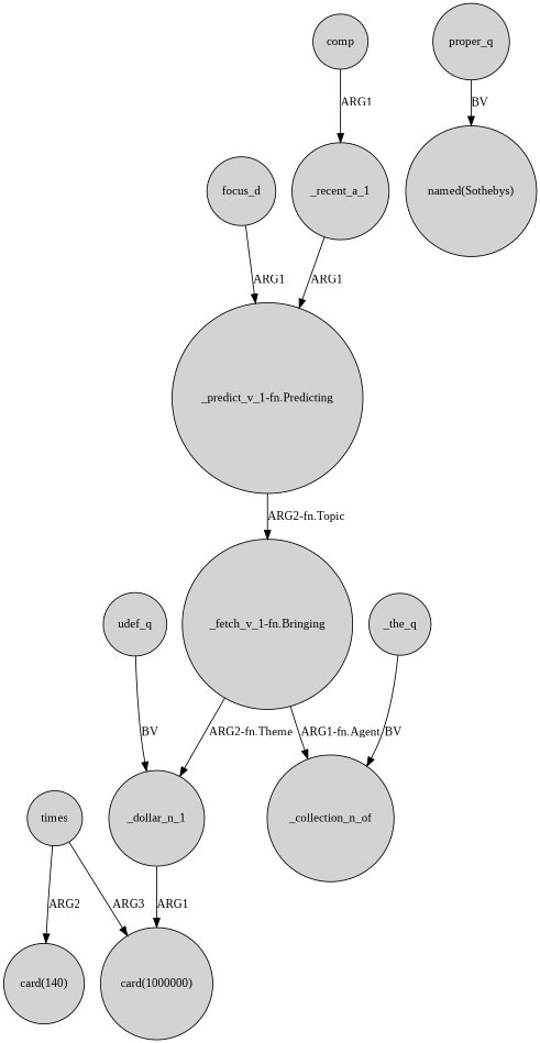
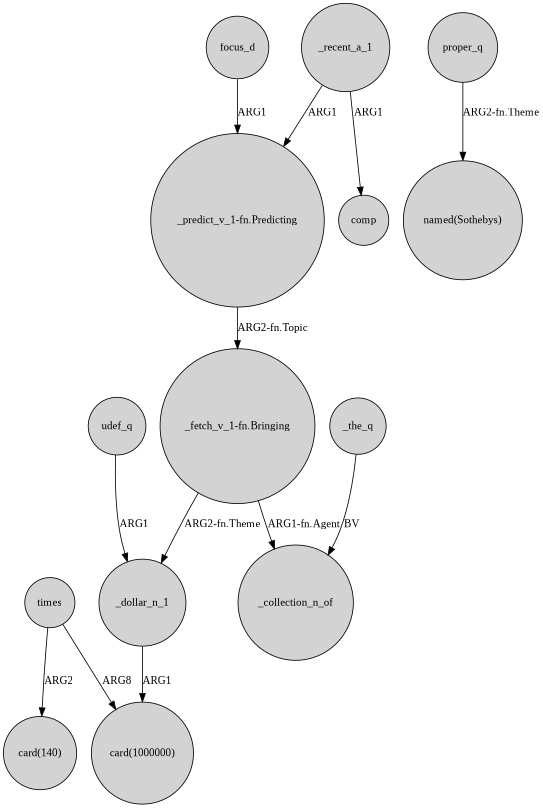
  digraph {
    fontname="Liberation Serif"
    node [fontname="Liberation Serif" shape=circle style=filled]
    edge [fontname="Liberation Serif"]
    "_predict_v_1-fn.Predicting"
    "_fetch_v_1-fn.Bringing"
    _dollar_n_1
    _collection_n_of
    times
    "card(140)"
    "card(1000000)"
    focus_d
    _recent_a_1
    proper_q
    "named(Sothebys)"
    udef_q
    _the_q
    comp
    "_predict_v_1-fn.Predicting" -> "_fetch_v_1-fn.Bringing" [label="ARG2-fn.Topic"]
    "_fetch_v_1-fn.Bringing" -> _dollar_n_1 [label="ARG2-fn.Theme"]
    "_fetch_v_1-fn.Bringing" -> _collection_n_of [label="ARG1-fn.Agent"]
    _dollar_n_1 -> "card(1000000)" [label=ARG1]
    times -> "card(140)" [label=ARG2]
-   times -> "card(1000000)" [label=ARG3]
+   times -> "card(1000000)" [label=ARG8]
    focus_d -> "_predict_v_1-fn.Predicting" [label=ARG1]
    _recent_a_1 -> "_predict_v_1-fn.Predicting" [label=ARG1]
-   proper_q -> "named(Sothebys)" [label=BV]
-   udef_q -> _dollar_n_1 [label=BV]
+   proper_q -> "named(Sothebys)" [label="ARG2-fn.Theme"]
+   udef_q -> _dollar_n_1 [label=ARG1]
    _the_q -> _collection_n_of [label=BV]
-   comp -> _recent_a_1 [label=ARG1]
+   _recent_a_1 -> comp [label=ARG1]
  }
